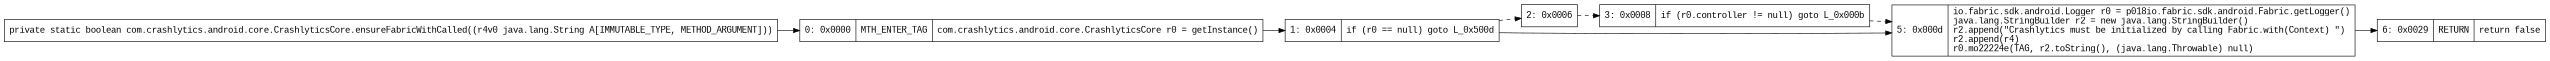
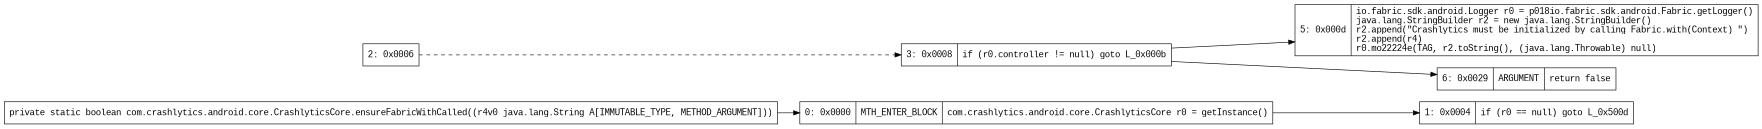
  digraph {
    fontname="Liberation Mono"
    rankdir=LR
    node [fontname="Liberation Mono" shape=record]
    edge [fontname="Liberation Mono"]
-   n1 [label="{0\:\ 0x0000|MTH_ENTER_TAG\l|com.crashlytics.android.core.CrashlyticsCore r0 = getInstance()\l}"]
+   n1 [label="{0\:\ 0x0000|MTH_ENTER_BLOCK\l|com.crashlytics.android.core.CrashlyticsCore r0 = getInstance()\l}"]
    n2 [label="{1\:\ 0x0004|if (r0 == null) goto L_0x500d\l}"]
    n3 [label="{2\:\ 0x0006}"]
    n4 [label="{5\:\ 0x000d|io.fabric.sdk.android.Logger r0 = p018io.fabric.sdk.android.Fabric.getLogger()\ljava.lang.StringBuilder r2 = new java.lang.StringBuilder()\lr2.append(\"Crashlytics must be initialized by calling Fabric.with(Context) \")\lr2.append(r4)\lr0.mo22224e(TAG, r2.toString(), (java.lang.Throwable) null)\l}"]
    n5 [label="{3\:\ 0x0008|if (r0.controller != null) goto L_0x000b\l}"]
-   n6 [label="{6\:\ 0x0029|RETURN\l|return false\l}"]
+   n6 [label="{6\:\ 0x0029|ARGUMENT\l|return false\l}"]
    n7 [label="{private static boolean com.crashlytics.android.core.CrashlyticsCore.ensureFabricWithCalled((r4v0 java.lang.String A[IMMUTABLE_TYPE, METHOD_ARGUMENT])) }"]
    n1 -> n2
-   n2 -> n3 [style=dashed]
-   n2 -> n4
    n3 -> n5 [style=dashed]
-   n4 -> n6
-   n5 -> n4 [style=dashed]
+   n5 -> n6
+   n5 -> n4 [style=solid]
    n7 -> n1
  }
